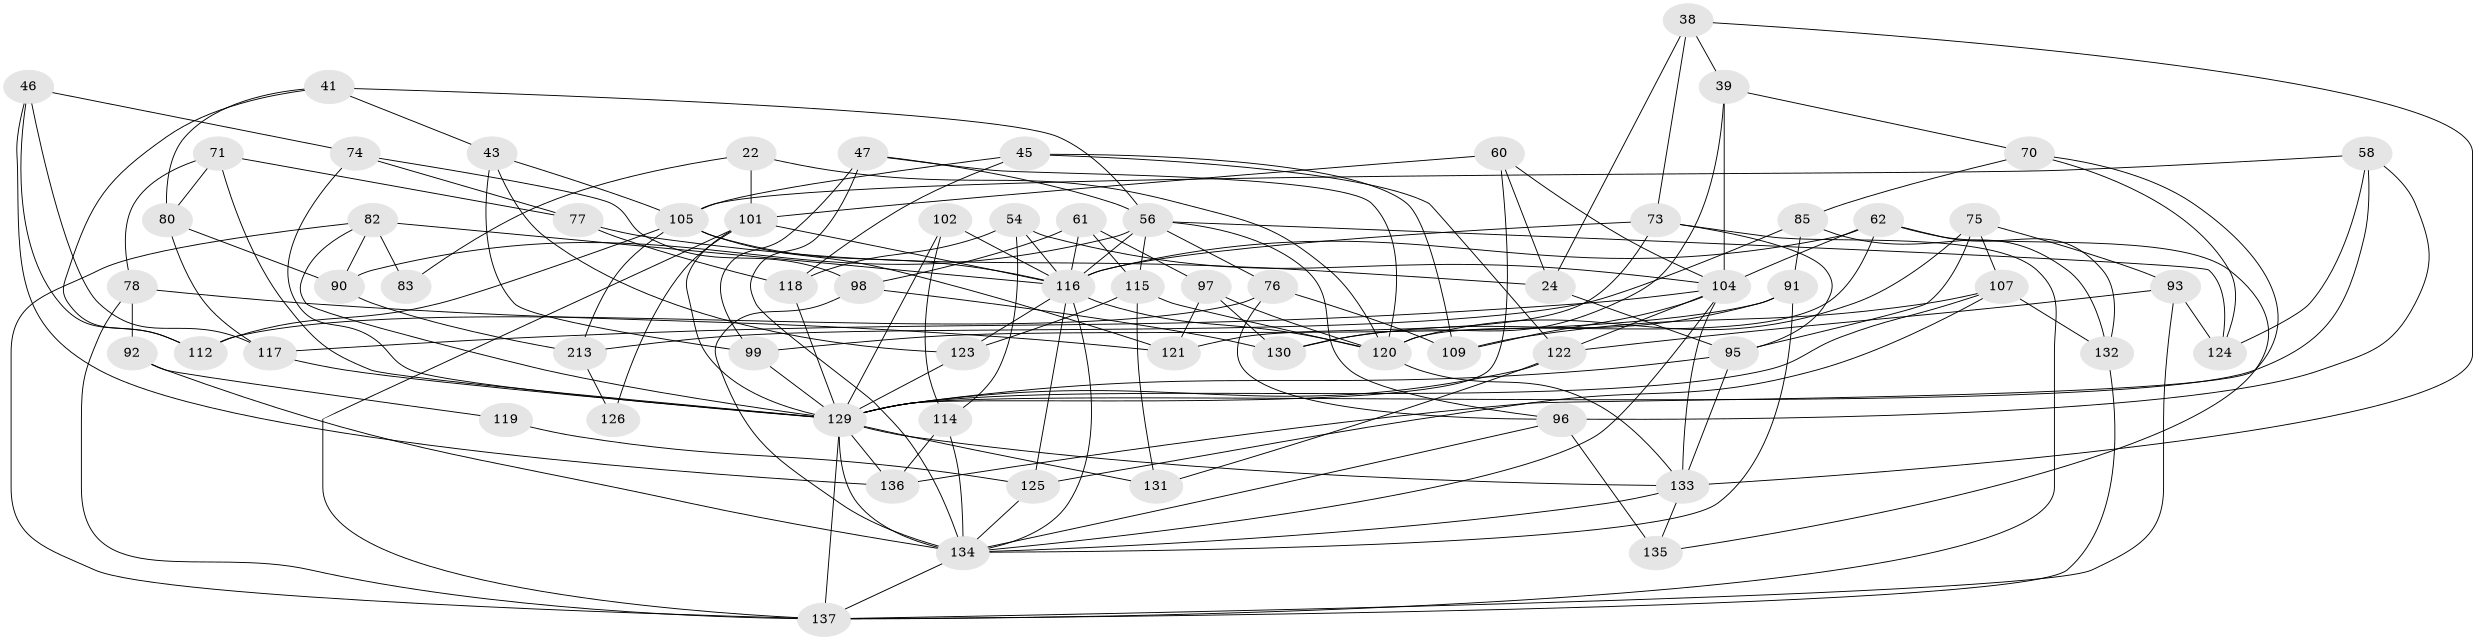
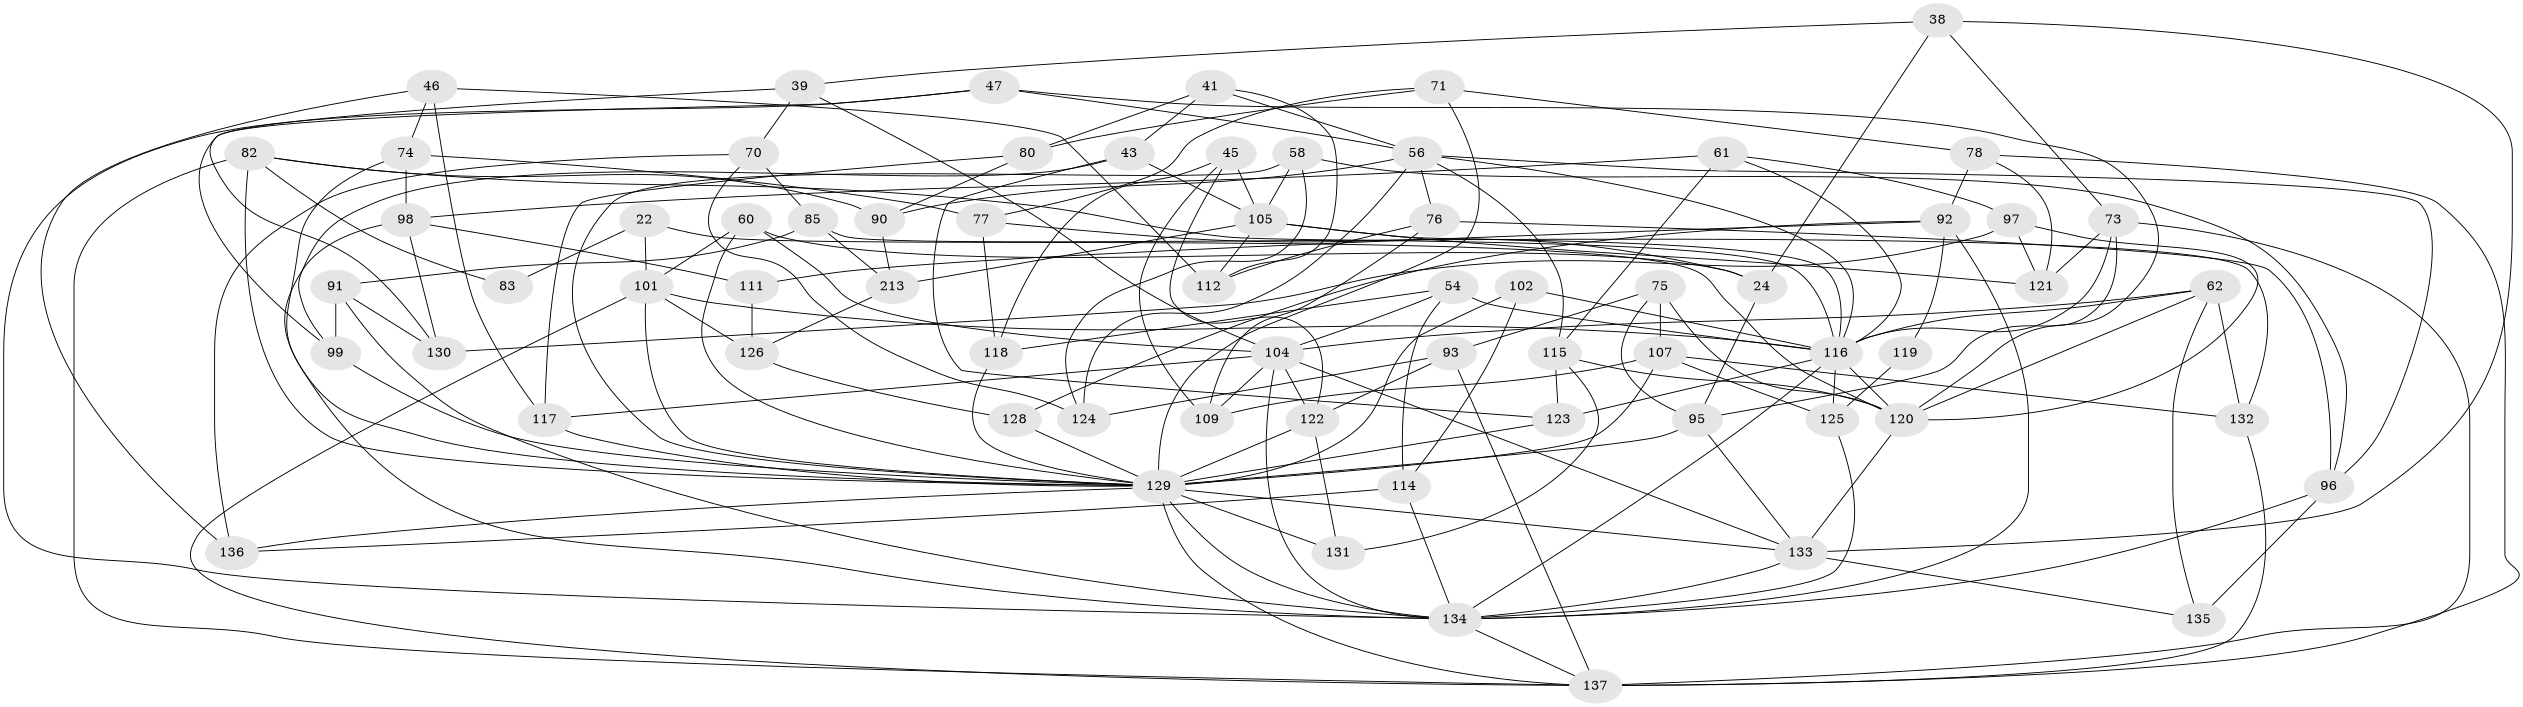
  graph {
    node [color=gray90 style=filled]
    22 [super="+7"]
    83
    101 [super="+88"]
    120 [super="+16+23+59"]
    116 [super="+15+42+106+100"]
    129 [super="+5+6+110+108+103"]
    137 [super="+40"]
    126
    133 [super="+52+48"]
    38
    39
    73 [super="+29"]
    n13 [label=24]
    70
    104 [super="+20+68"]
    130
    95 [super="+44"]
    121 [super="+69"]
    134 [super="+57+127+72"]
    135
    136 [super="+84"]
    124
    85
    109
    122 [super="+63"]
    117
    41
    43
    56 [super="+35+53"]
    80
    112
    99
    105 [super="+2+31"]
    123
    76
    90
    96 [super="+34"]
    115 [super="+51"]
    n39 [label=213]
    45
    118
    131
    46
    74
    98 [super="+37"]
    77
    47
    54
    114 [super="+86"]
    125 [super="+26"]
    58
    60 [super="+55"]
    61
    97
+   111
    62
    132
    91
    71
    78
    92 [super="+17+79"]
    75
    93
    107 [super="+32+81"]
    119
+   128
    82 [super="+4+67"]
    102 [super="+87"]
    22 -- 83 [weight=2]
    22 -- 101 [weight=2]
    22 -- 120 [weight=2]
    101 -- 116 [weight=2]
    101 -- 129
    101 -- 137
    101 -- 126
    120 -- 133
    116 -- 120 [weight=2]
    116 -- 134 [weight=4]
    116 -- 123
    116 -- 125
    129 -- 137
    129 -- 133 [weight=2]
    129 -- 134 [weight=5]
    129 -- 136 [weight=2]
    129 -- 131
+   126 -- 128
    133 -- 134
    133 -- 135
    38 -- 133
    38 -- 39
    38 -- 73
    38 -- n13
    39 -- 70
    39 -- 104
    39 -- 130
    73 -- 116
    73 -- 137
    73 -- 95
    73 -- 121 [weight=2]
    n13 -- 95
    70 -- 136
    70 -- 124
    70 -- 85
    104 -- 133 [weight=3]
    104 -- 134
    104 -- 109
    104 -- 122 [weight=2]
    104 -- 117
    95 -- 129 [weight=2]
    95 -- 133
    134 -- 137
    85 -- n39
    85 -- 132
    85 -- 91
    122 -- 129
    122 -- 131
    117 -- 129
    41 -- 43
    41 -- 56
    41 -- 80
    41 -- 112
    43 -- 99
    43 -- 105
    43 -- 123
    56 -- 116
    56 -- 124
    56 -- 76
    56 -- 90
    56 -- 96
    56 -- 115
    80 -- 117
    80 -- 90
    99 -- 129
    105 -- 116
    105 -- 121 [weight=2]
    105 -- 112
    105 -- n39
    123 -- 129
    76 -- 109
    76 -- 112
    76 -- 96
    90 -- n39
    96 -- 134
    96 -- 135 [weight=2]
    115 -- 120
    115 -- 123
    115 -- 131 [weight=2]
    n39 -- 126
    45 -- 109
    45 -- 122
    45 -- 105
    45 -- 118
    118 -- 129
    46 -- 136
    46 -- 117
    46 -- 112
    46 -- 74
    74 -- 129
    74 -- 98
    74 -- 77
    98 -- 130
    98 -- 134 [weight=2]
+   98 -- 111
    77 -- n13
    77 -- 118
    47 -- 120
    47 -- 134
    47 -- 56
    47 -- 99
    54 -- 116
    54 -- 104
    54 -- 118
    54 -- 114
    114 -- 134
    114 -- 136 [weight=2]
    125 -- 134 [weight=2]
    58 -- 129
    58 -- 124
    58 -- 105
    58 -- 96
    60 -- 101
    60 -- 129 [weight=3]
    60 -- n13
    60 -- 104
    61 -- 116
    61 -- 115
    61 -- 98
    61 -- 97
    97 -- 120
    97 -- 130
    97 -- 121
+   111 -- 126
    62 -- 120
    62 -- 116
    62 -- 104
    62 -- 135
    62 -- 132
    132 -- 137
    91 -- 130
    91 -- 134
    91 -- 99
    71 -- 129
    71 -- 80
    71 -- 77
    71 -- 78
    78 -- 137
    78 -- 121
    78 -- 92
    92 -- 134 [weight=2]
+   92 -- 111 [weight=2]
    92 -- 119 [weight=2]
+   92 -- 128
    75 -- 120
    75 -- 95
    75 -- 93
    75 -- 107
    93 -- 137
    93 -- 124
    93 -- 122
    107 -- 129 [weight=3]
    107 -- 109
    107 -- 125
    107 -- 132
    119 -- 125 [weight=2]
+   128 -- 129 [weight=2]
    82 -- 83 [weight=2]
    82 -- 116 [weight=2]
    82 -- 129 [weight=2]
    82 -- 137
    82 -- 90
    102 -- 116 [weight=2]
    102 -- 129 [weight=2]
    102 -- 114 [weight=2]
  }
